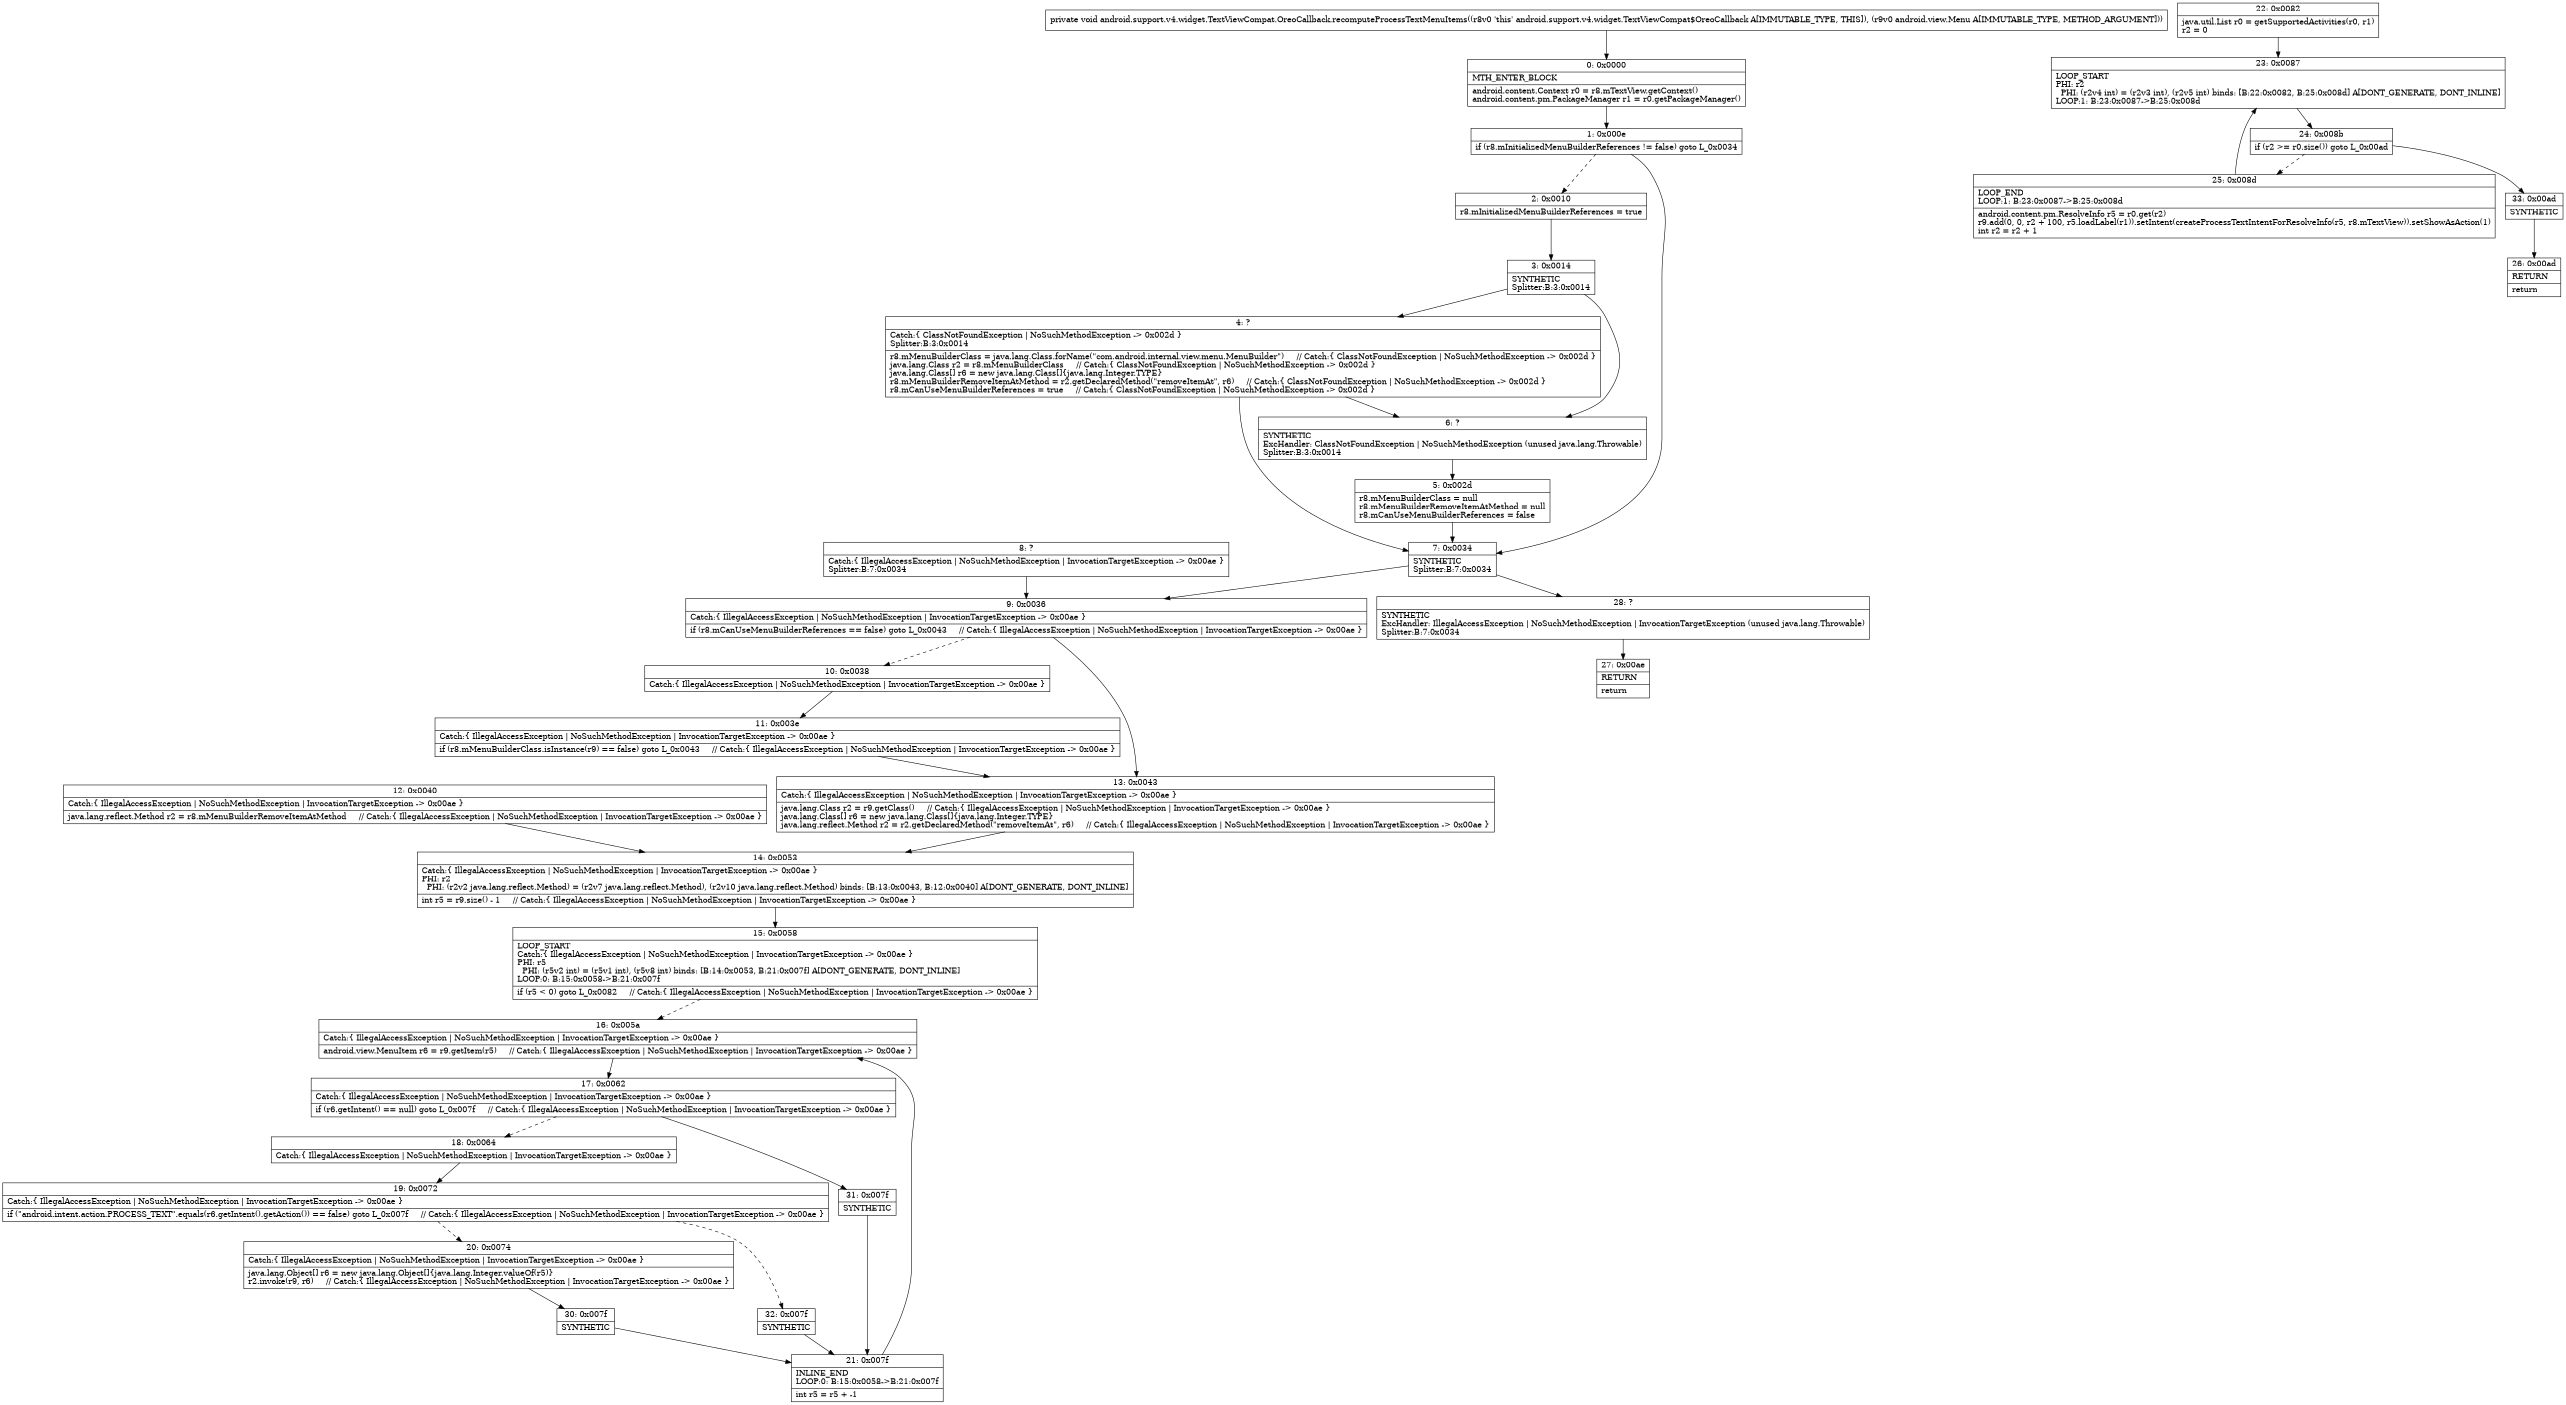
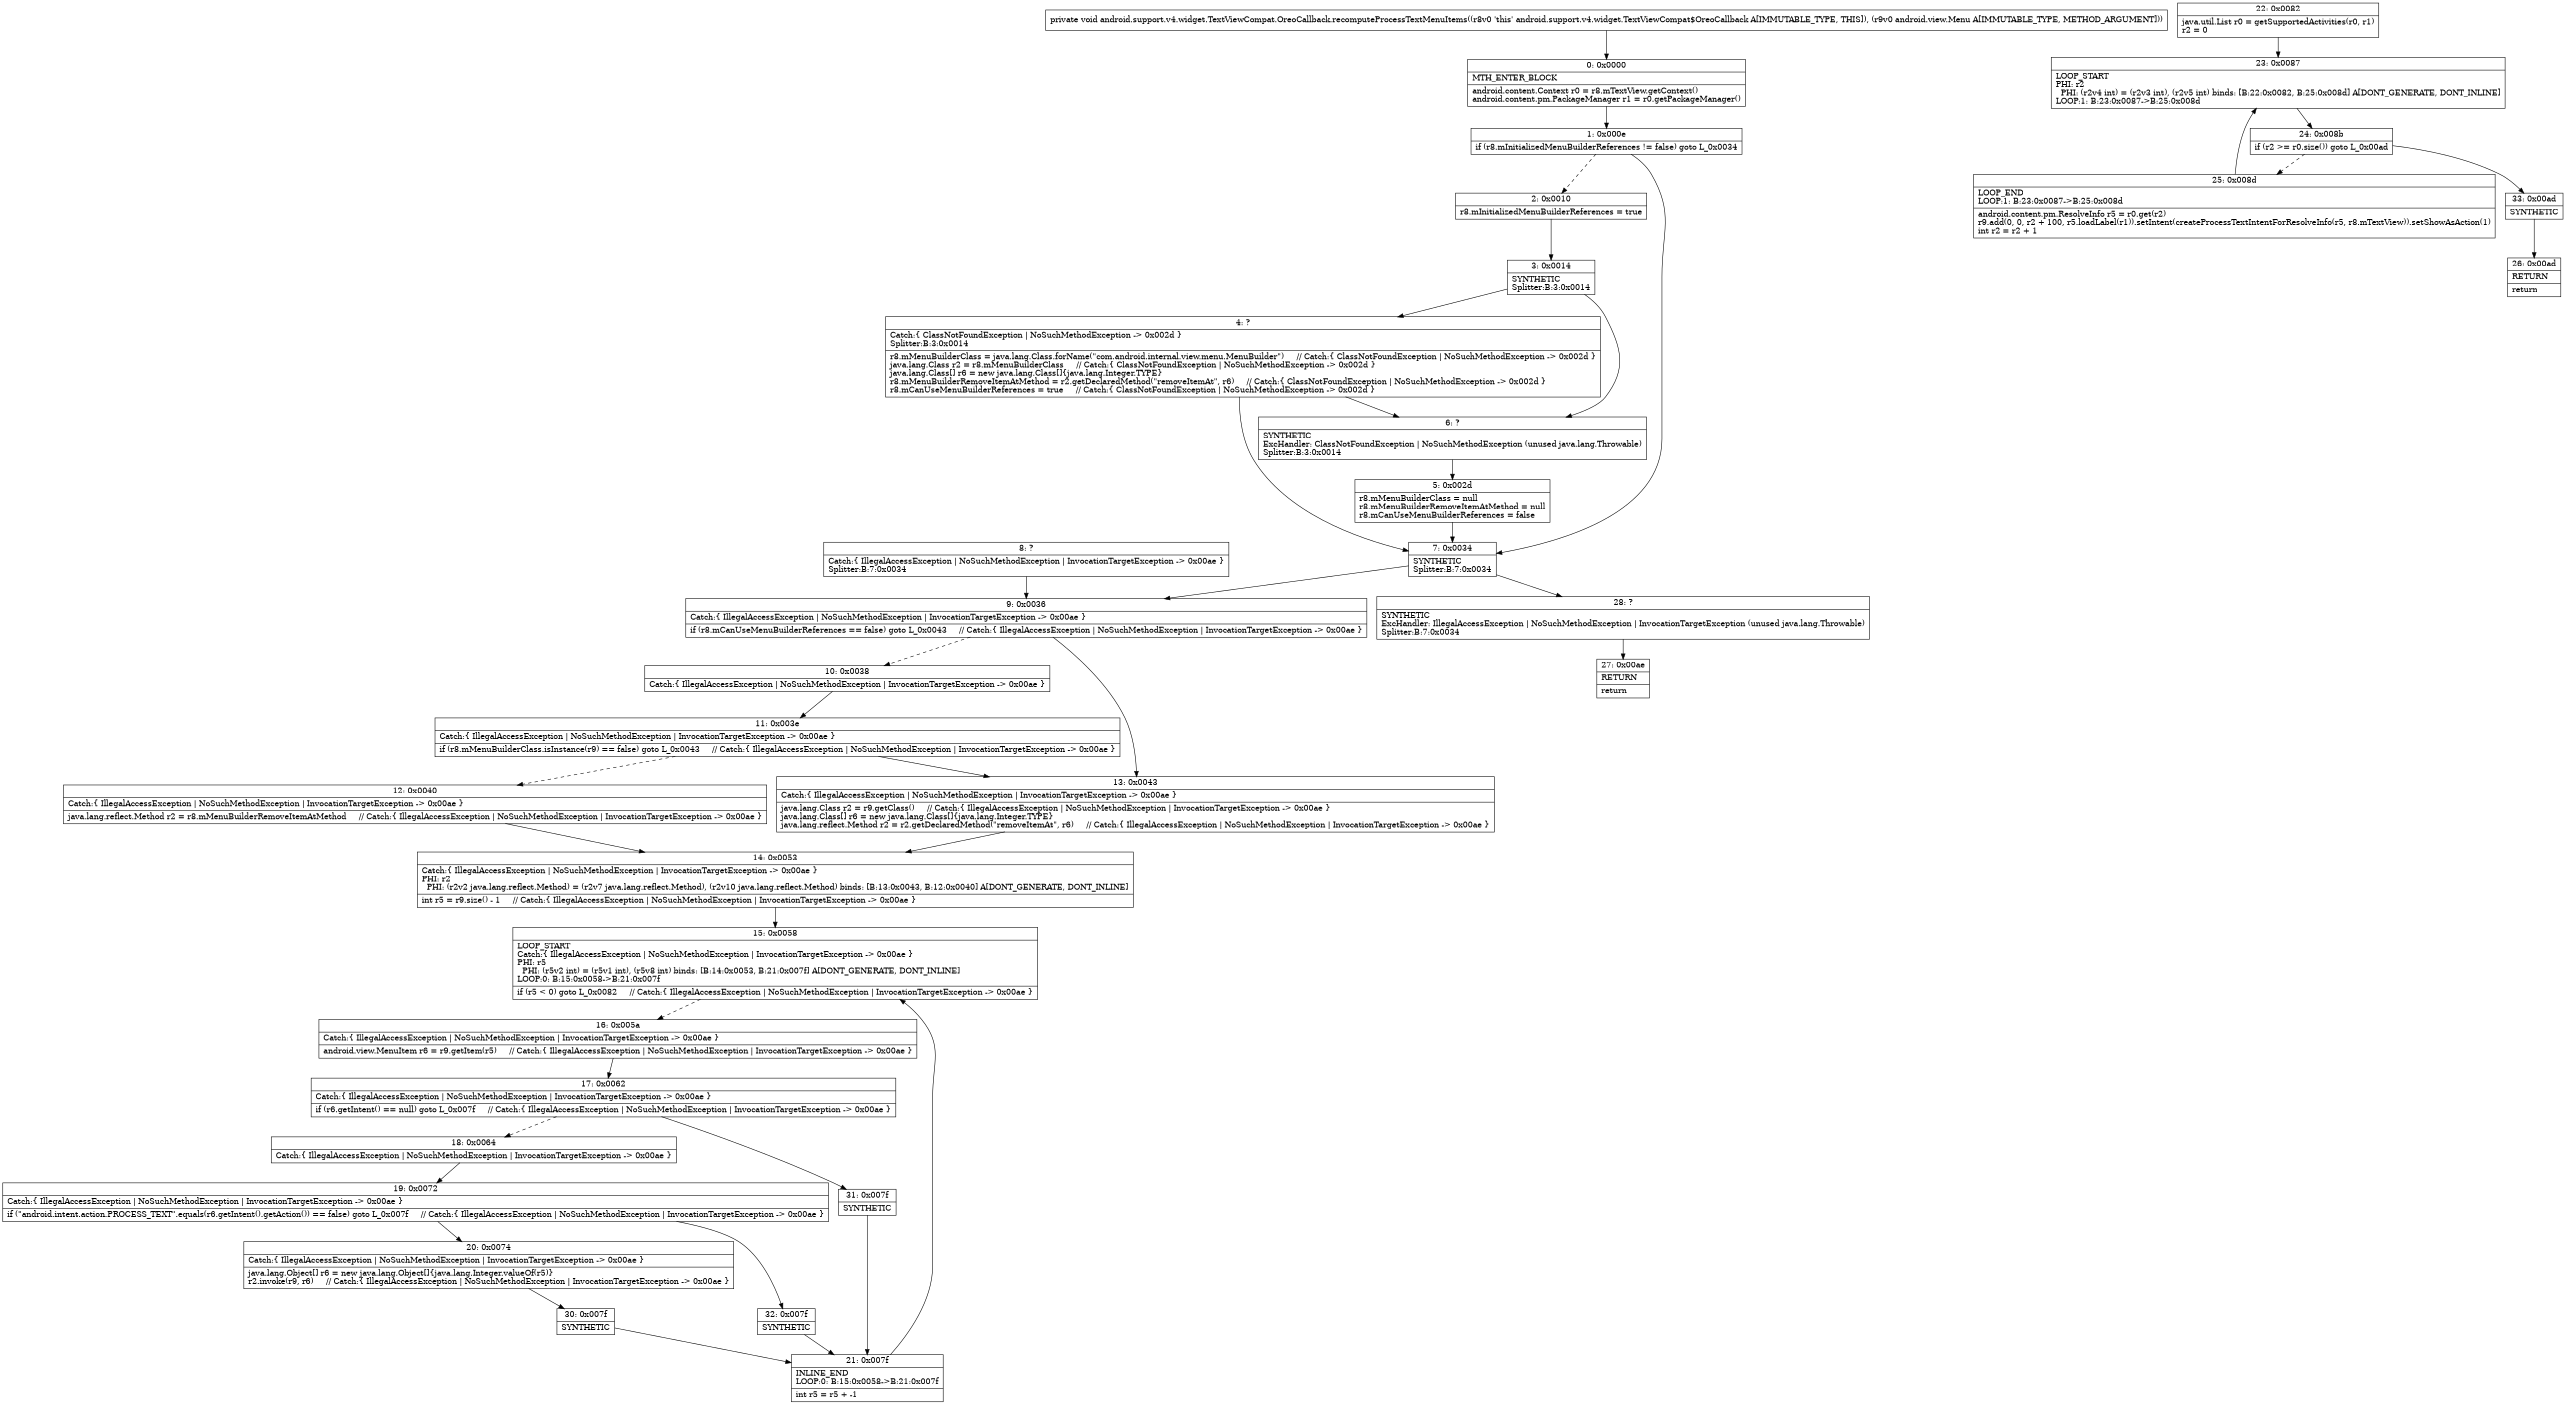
  digraph {
    node [shape=record]
    n1 [label="{0\:\ 0x0000|MTH_ENTER_BLOCK\l|android.content.Context r0 = r8.mTextView.getContext()\landroid.content.pm.PackageManager r1 = r0.getPackageManager()\l}"]
    n2 [label="{1\:\ 0x000e|if (r8.mInitializedMenuBuilderReferences != false) goto L_0x0034\l}"]
    n3 [label="{2\:\ 0x0010|r8.mInitializedMenuBuilderReferences = true\l}"]
    n4 [label="{7\:\ 0x0034|SYNTHETIC\lSplitter:B:7:0x0034\l}"]
    n5 [label="{3\:\ 0x0014|SYNTHETIC\lSplitter:B:3:0x0014\l}"]
    n6 [label="{28\:\ ?|SYNTHETIC\lExcHandler: IllegalAccessException \| NoSuchMethodException \| InvocationTargetException (unused java.lang.Throwable)\lSplitter:B:7:0x0034\l}"]
    n7 [label="{9\:\ 0x0036|Catch:\{ IllegalAccessException \| NoSuchMethodException \| InvocationTargetException \-\> 0x00ae \}\l|if (r8.mCanUseMenuBuilderReferences == false) goto L_0x0043     \/\/ Catch:\{ IllegalAccessException \| NoSuchMethodException \| InvocationTargetException \-\> 0x00ae \}\l}"]
    n8 [label="{4\:\ ?|Catch:\{ ClassNotFoundException \| NoSuchMethodException \-\> 0x002d \}\lSplitter:B:3:0x0014\l|r8.mMenuBuilderClass = java.lang.Class.forName(\"com.android.internal.view.menu.MenuBuilder\")     \/\/ Catch:\{ ClassNotFoundException \| NoSuchMethodException \-\> 0x002d \}\ljava.lang.Class r2 = r8.mMenuBuilderClass     \/\/ Catch:\{ ClassNotFoundException \| NoSuchMethodException \-\> 0x002d \}\ljava.lang.Class[] r6 = new java.lang.Class[]\{java.lang.Integer.TYPE\}\lr8.mMenuBuilderRemoveItemAtMethod = r2.getDeclaredMethod(\"removeItemAt\", r6)     \/\/ Catch:\{ ClassNotFoundException \| NoSuchMethodException \-\> 0x002d \}\lr8.mCanUseMenuBuilderReferences = true     \/\/ Catch:\{ ClassNotFoundException \| NoSuchMethodException \-\> 0x002d \}\l}"]
    n9 [label="{6\:\ ?|SYNTHETIC\lExcHandler: ClassNotFoundException \| NoSuchMethodException (unused java.lang.Throwable)\lSplitter:B:3:0x0014\l}"]
    n10 [label="{5\:\ 0x002d|r8.mMenuBuilderClass = null\lr8.mMenuBuilderRemoveItemAtMethod = null\lr8.mCanUseMenuBuilderReferences = false\l}"]
    n11 [label="{8\:\ ?|Catch:\{ IllegalAccessException \| NoSuchMethodException \| InvocationTargetException \-\> 0x00ae \}\lSplitter:B:7:0x0034\l}"]
    n12 [label="{27\:\ 0x00ae|RETURN\l|return\l}"]
    n13 [label="{10\:\ 0x0038|Catch:\{ IllegalAccessException \| NoSuchMethodException \| InvocationTargetException \-\> 0x00ae \}\l}"]
    n14 [label="{13\:\ 0x0043|Catch:\{ IllegalAccessException \| NoSuchMethodException \| InvocationTargetException \-\> 0x00ae \}\l|java.lang.Class r2 = r9.getClass()     \/\/ Catch:\{ IllegalAccessException \| NoSuchMethodException \| InvocationTargetException \-\> 0x00ae \}\ljava.lang.Class[] r6 = new java.lang.Class[]\{java.lang.Integer.TYPE\}\ljava.lang.reflect.Method r2 = r2.getDeclaredMethod(\"removeItemAt\", r6)     \/\/ Catch:\{ IllegalAccessException \| NoSuchMethodException \| InvocationTargetException \-\> 0x00ae \}\l}"]
    n15 [label="{11\:\ 0x003e|Catch:\{ IllegalAccessException \| NoSuchMethodException \| InvocationTargetException \-\> 0x00ae \}\l|if (r8.mMenuBuilderClass.isInstance(r9) == false) goto L_0x0043     \/\/ Catch:\{ IllegalAccessException \| NoSuchMethodException \| InvocationTargetException \-\> 0x00ae \}\l}"]
    n16 [label="{14\:\ 0x0053|Catch:\{ IllegalAccessException \| NoSuchMethodException \| InvocationTargetException \-\> 0x00ae \}\lPHI: r2 \l  PHI: (r2v2 java.lang.reflect.Method) = (r2v7 java.lang.reflect.Method), (r2v10 java.lang.reflect.Method) binds: [B:13:0x0043, B:12:0x0040] A[DONT_GENERATE, DONT_INLINE]\l|int r5 = r9.size() \- 1     \/\/ Catch:\{ IllegalAccessException \| NoSuchMethodException \| InvocationTargetException \-\> 0x00ae \}\l}"]
    n17 [label="{12\:\ 0x0040|Catch:\{ IllegalAccessException \| NoSuchMethodException \| InvocationTargetException \-\> 0x00ae \}\l|java.lang.reflect.Method r2 = r8.mMenuBuilderRemoveItemAtMethod     \/\/ Catch:\{ IllegalAccessException \| NoSuchMethodException \| InvocationTargetException \-\> 0x00ae \}\l}"]
    n18 [label="{15\:\ 0x0058|LOOP_START\lCatch:\{ IllegalAccessException \| NoSuchMethodException \| InvocationTargetException \-\> 0x00ae \}\lPHI: r5 \l  PHI: (r5v2 int) = (r5v1 int), (r5v8 int) binds: [B:14:0x0053, B:21:0x007f] A[DONT_GENERATE, DONT_INLINE]\lLOOP:0: B:15:0x0058\-\>B:21:0x007f\l|if (r5 \< 0) goto L_0x0082     \/\/ Catch:\{ IllegalAccessException \| NoSuchMethodException \| InvocationTargetException \-\> 0x00ae \}\l}"]
    n19 [label="{16\:\ 0x005a|Catch:\{ IllegalAccessException \| NoSuchMethodException \| InvocationTargetException \-\> 0x00ae \}\l|android.view.MenuItem r6 = r9.getItem(r5)     \/\/ Catch:\{ IllegalAccessException \| NoSuchMethodException \| InvocationTargetException \-\> 0x00ae \}\l}"]
    n20 [label="{17\:\ 0x0062|Catch:\{ IllegalAccessException \| NoSuchMethodException \| InvocationTargetException \-\> 0x00ae \}\l|if (r6.getIntent() == null) goto L_0x007f     \/\/ Catch:\{ IllegalAccessException \| NoSuchMethodException \| InvocationTargetException \-\> 0x00ae \}\l}"]
    n21 [label="{18\:\ 0x0064|Catch:\{ IllegalAccessException \| NoSuchMethodException \| InvocationTargetException \-\> 0x00ae \}\l}"]
    n22 [label="{31\:\ 0x007f|SYNTHETIC\l}"]
    n23 [label="{19\:\ 0x0072|Catch:\{ IllegalAccessException \| NoSuchMethodException \| InvocationTargetException \-\> 0x00ae \}\l|if (\"android.intent.action.PROCESS_TEXT\".equals(r6.getIntent().getAction()) == false) goto L_0x007f     \/\/ Catch:\{ IllegalAccessException \| NoSuchMethodException \| InvocationTargetException \-\> 0x00ae \}\l}"]
    n24 [label="{21\:\ 0x007f|INLINE_END\lLOOP:0: B:15:0x0058\-\>B:21:0x007f\l|int r5 = r5 + \-1\l}"]
    n25 [label="{20\:\ 0x0074|Catch:\{ IllegalAccessException \| NoSuchMethodException \| InvocationTargetException \-\> 0x00ae \}\l|java.lang.Object[] r6 = new java.lang.Object[]\{java.lang.Integer.valueOf(r5)\}\lr2.invoke(r9, r6)     \/\/ Catch:\{ IllegalAccessException \| NoSuchMethodException \| InvocationTargetException \-\> 0x00ae \}\l}"]
    n26 [label="{32\:\ 0x007f|SYNTHETIC\l}"]
    n27 [label="{30\:\ 0x007f|SYNTHETIC\l}"]
    n28 [label="{22\:\ 0x0082|java.util.List r0 = getSupportedActivities(r0, r1)\lr2 = 0\l}"]
    n29 [label="{23\:\ 0x0087|LOOP_START\lPHI: r2 \l  PHI: (r2v4 int) = (r2v3 int), (r2v5 int) binds: [B:22:0x0082, B:25:0x008d] A[DONT_GENERATE, DONT_INLINE]\lLOOP:1: B:23:0x0087\-\>B:25:0x008d\l}"]
    n30 [label="{24\:\ 0x008b|if (r2 \>= r0.size()) goto L_0x00ad\l}"]
    n31 [label="{25\:\ 0x008d|LOOP_END\lLOOP:1: B:23:0x0087\-\>B:25:0x008d\l|android.content.pm.ResolveInfo r5 = r0.get(r2)\lr9.add(0, 0, r2 + 100, r5.loadLabel(r1)).setIntent(createProcessTextIntentForResolveInfo(r5, r8.mTextView)).setShowAsAction(1)\lint r2 = r2 + 1\l}"]
    n32 [label="{33\:\ 0x00ad|SYNTHETIC\l}"]
    n33 [label="{26\:\ 0x00ad|RETURN\l|return\l}"]
    n34 [label="{private void android.support.v4.widget.TextViewCompat.OreoCallback.recomputeProcessTextMenuItems((r8v0 'this' android.support.v4.widget.TextViewCompat$OreoCallback A[IMMUTABLE_TYPE, THIS]), (r9v0 android.view.Menu A[IMMUTABLE_TYPE, METHOD_ARGUMENT])) }"]
    n1 -> n2
    n2 -> n3 [style=dashed]
    n2 -> n4
    n3 -> n5
    n4 -> n6
    n4 -> n7
    n5 -> n8
    n5 -> n9
    n6 -> n12
    n7 -> n13 [style=dashed]
    n7 -> n14
    n8 -> n4
    n8 -> n9
    n9 -> n10
    n10 -> n4
    n11 -> n7
    n13 -> n15
    n14 -> n16
    n15 -> n14
+   n15 -> n17 [style=dashed]
    n16 -> n18
    n17 -> n16
    n18 -> n19 [style=dashed]
    n19 -> n20
    n20 -> n21 [style=dashed]
    n20 -> n22
    n21 -> n23
    n22 -> n24
-   n23 -> n25 [style=dashed]
-   n23 -> n26 [style=dashed]
-   n24 -> n19
+   n23 -> n25 [style=solid]
+   n23 -> n26
+   n24 -> n18
    n25 -> n27
    n26 -> n24
    n27 -> n24
    n28 -> n29
    n29 -> n30
    n30 -> n31 [style=dashed]
    n30 -> n32
    n31 -> n29
    n32 -> n33
    n34 -> n1
  }
